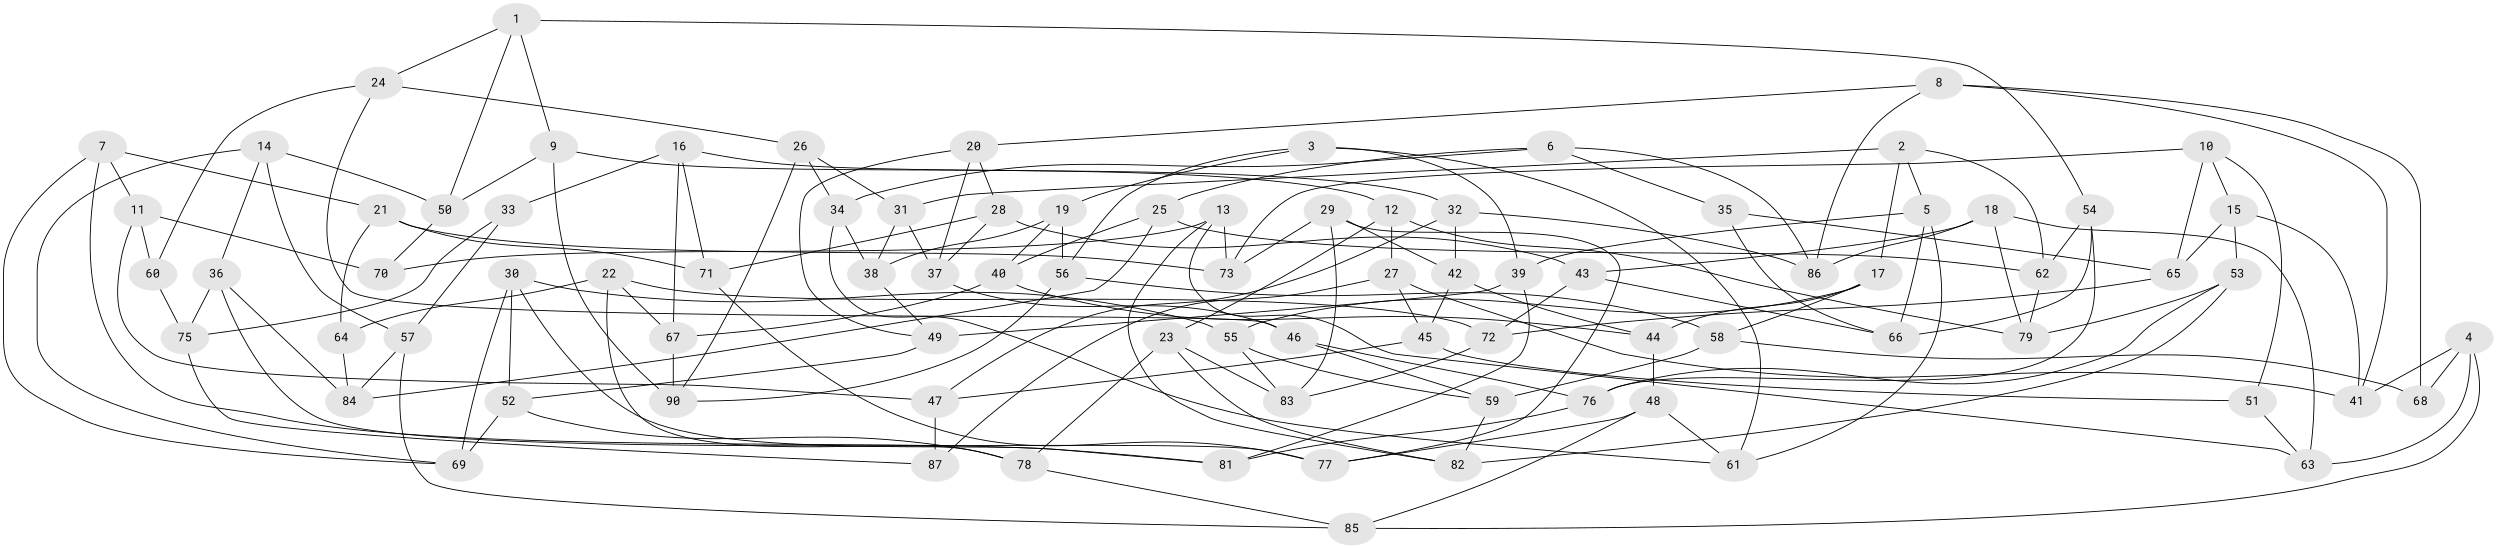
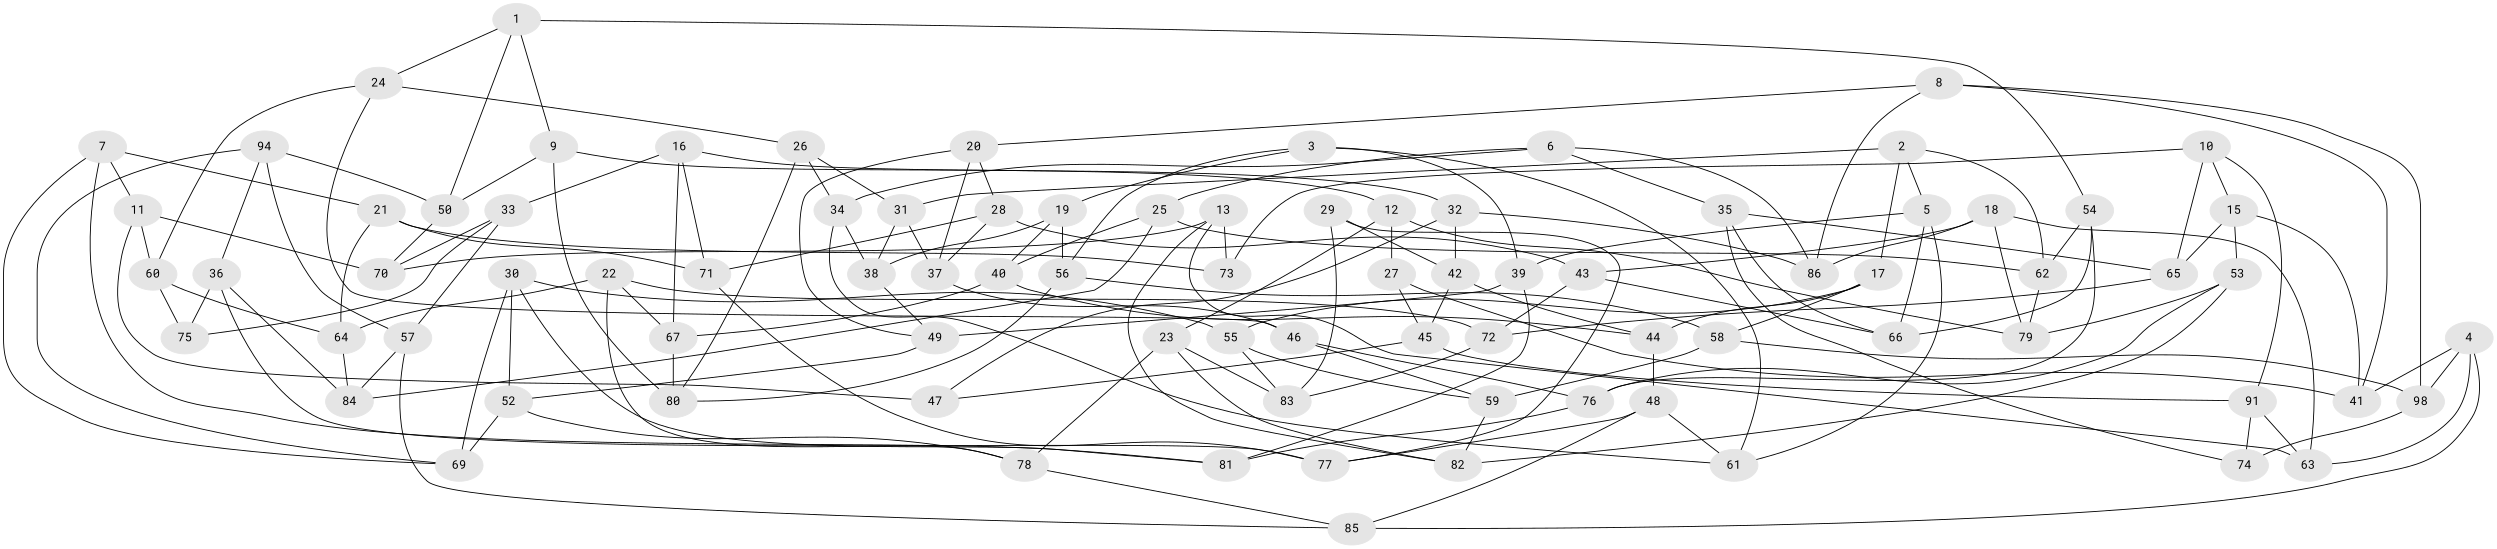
  graph {
    fontname="Roboto Mono"
    node [color=gray90 fontname="Roboto Mono" style=filled]
    edge [fontname="Roboto Mono"]
    1
    9
    24
    50
    54
    12
-   80 [label=90]
+   80
    60
    26
    46
    70
    62
    66
    76
    2
    5
    17
    31
    39
    61
    44
    55
    58
    38
    37
    79
    3
    19
    56
    40
    81
    49
    4
    41
    63
-   68
+   68 [label=98]
    85
+   74
    6
    25
    34
    35
    86
    84
    65
    7
    11
    21
    69
    47
    73
    71
    64
    8
    20
    28
    23
    27
    10
    15
-   51
+   51 [label=91]
    53
    72
-   87
    75
    82
    78
    83
    45
    13
-   14
+   14 [label=94]
    36
    57
    77
    16
    32
    33
    67
    42
    48
    59
    18
    43
    52
    22
    29
    30
    1 -- 9
    1 -- 24
    1 -- 50
    1 -- 54
    9 -- 50
    9 -- 12
    9 -- 80
    24 -- 60
    24 -- 26
    24 -- 46
    50 -- 70
    54 -- 62
    54 -- 66
    54 -- 76
    12 -- 79
    12 -- 23
    12 -- 27
+   60 -- 64
    60 -- 75
    26 -- 80
    26 -- 31
    26 -- 34
    46 -- 76
    46 -- 59
    62 -- 79
    76 -- 81
    2 -- 62
    2 -- 5
    2 -- 17
    2 -- 31
    5 -- 66
    5 -- 39
    5 -- 61
    17 -- 44
    17 -- 55
    17 -- 58
    31 -- 38
    31 -- 37
    39 -- 81
    39 -- 49
    44 -- 48
    55 -- 83
    55 -- 59
    58 -- 68
    58 -- 59
    38 -- 49
    37 -- 46
    3 -- 39
    3 -- 61
    3 -- 19
    3 -- 56
    19 -- 38
    19 -- 56
    19 -- 40
    56 -- 80
    56 -- 58
    40 -- 44
    40 -- 67
    49 -- 52
    4 -- 41
    4 -- 63
    4 -- 68
    4 -- 85
+   68 -- 74
    6 -- 25
    6 -- 34
    6 -- 35
    6 -- 86
    25 -- 62
    25 -- 40
    25 -- 84
    34 -- 61
    34 -- 38
    35 -- 66
+   35 -- 74
    35 -- 65
    65 -- 72
    7 -- 81
    7 -- 11
    7 -- 21
    7 -- 69
    11 -- 60
    11 -- 70
    11 -- 47
    21 -- 73
    21 -- 71
    21 -- 64
-   47 -- 87
    71 -- 77
    64 -- 84
    8 -- 41
    8 -- 68
    8 -- 86
    8 -- 20
    20 -- 37
    20 -- 49
    20 -- 28
    28 -- 37
    28 -- 71
    28 -- 43
    23 -- 82
    23 -- 78
    23 -- 83
    27 -- 41
-   27 -- 87
    27 -- 45
    10 -- 65
    10 -- 73
    10 -- 15
    10 -- 51
    15 -- 41
    15 -- 65
    15 -- 53
    51 -- 63
+   51 -- 74
    53 -- 76
    53 -- 79
    53 -- 82
    72 -- 83
-   75 -- 87
    78 -- 85
    45 -- 47
    45 -- 51
    13 -- 70
    13 -- 63
    13 -- 73
    13 -- 82
    14 -- 50
    14 -- 69
    14 -- 36
    14 -- 57
    36 -- 84
    36 -- 75
    36 -- 77
    57 -- 85
    57 -- 84
    16 -- 71
    16 -- 32
    16 -- 33
    16 -- 67
    32 -- 86
    32 -- 47
    32 -- 42
+   33 -- 70
    33 -- 75
    33 -- 57
    67 -- 80
    42 -- 44
    42 -- 45
    48 -- 61
    48 -- 85
    48 -- 77
    59 -- 82
    18 -- 79
    18 -- 63
    18 -- 86
    18 -- 43
    43 -- 66
    43 -- 72
    52 -- 69
    52 -- 78
    22 -- 64
    22 -- 72
    22 -- 78
    22 -- 67
-   29 -- 73
    29 -- 83
    29 -- 77
    29 -- 42
    30 -- 55
    30 -- 81
    30 -- 69
    30 -- 52
  }
